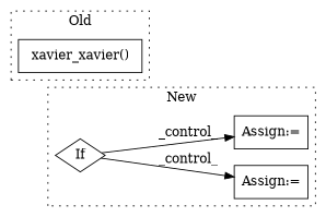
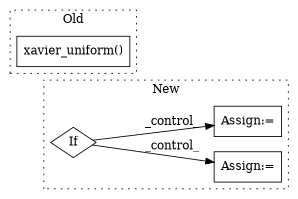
  digraph {
    rankdir=LR
    node [a=68 l=3 shape=box]
    n1 [a=96 l="3,14" label=If s="1679,1703" shape=diamond]
    n2 [label="Assign:=" s=1732]
    n3 [label="Assign:=" s=1987]
-   n4 [a=75 l="23,1" label="xavier_xavier()" s="1884,1934"]
+   n4 [a=75 l="23,1" label="xavier_uniform()" s="1884,1934"]
    subgraph cluster_1 {
      label=New
      style=dotted
      n1
      n2
      n3
    }
    subgraph cluster_2 {
      label=Old
      style=dotted
      n4
    }
    n1 -> n2 [label=_control_]
    n1 -> n3 [label=_control_]
  }
